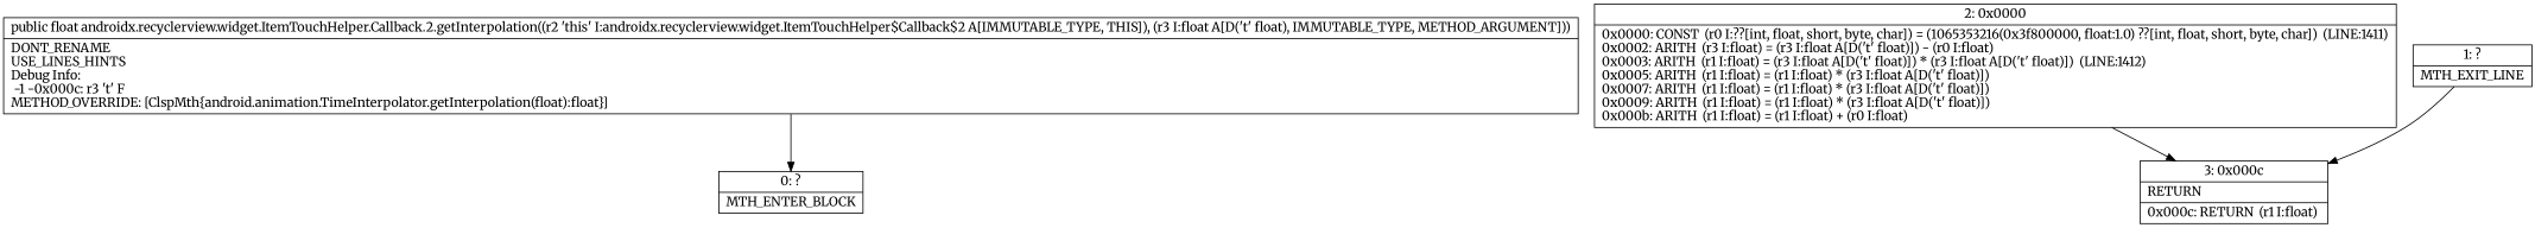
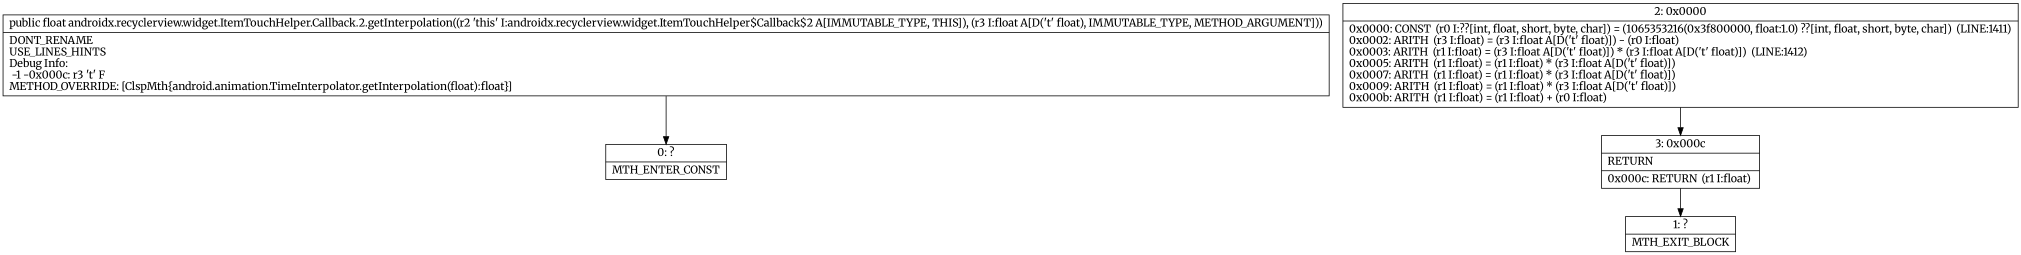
  digraph {
    fontname=Merriweather
    node [fontname=Merriweather shape=record]
    edge [fontname=Merriweather]
-   n1 [label="{0\:\ ?|MTH_ENTER_BLOCK\l}"]
+   n1 [label="{0\:\ ?|MTH_ENTER_CONST\l}"]
    n2 [label="{2\:\ 0x0000|0x0000: CONST  (r0 I:??[int, float, short, byte, char]) = (1065353216(0x3f800000, float:1.0) ??[int, float, short, byte, char])  (LINE:1411)\l0x0002: ARITH  (r3 I:float) = (r3 I:float A[D('t' float)]) \- (r0 I:float) \l0x0003: ARITH  (r1 I:float) = (r3 I:float A[D('t' float)]) * (r3 I:float A[D('t' float)])  (LINE:1412)\l0x0005: ARITH  (r1 I:float) = (r1 I:float) * (r3 I:float A[D('t' float)]) \l0x0007: ARITH  (r1 I:float) = (r1 I:float) * (r3 I:float A[D('t' float)]) \l0x0009: ARITH  (r1 I:float) = (r1 I:float) * (r3 I:float A[D('t' float)]) \l0x000b: ARITH  (r1 I:float) = (r1 I:float) + (r0 I:float) \l}"]
    n3 [label="{3\:\ 0x000c|RETURN\l|0x000c: RETURN  (r1 I:float) \l}"]
-   n4 [label="{1\:\ ?|MTH_EXIT_LINE\l}"]
+   n4 [label="{1\:\ ?|MTH_EXIT_BLOCK\l}"]
    n5 [label="{public float androidx.recyclerview.widget.ItemTouchHelper.Callback.2.getInterpolation((r2 'this' I:androidx.recyclerview.widget.ItemTouchHelper$Callback$2 A[IMMUTABLE_TYPE, THIS]), (r3 I:float A[D('t' float), IMMUTABLE_TYPE, METHOD_ARGUMENT]))  | DONT_RENAME\lUSE_LINES_HINTS\lDebug Info:\l  \-1 \-0x000c: r3 't' F\lMETHOD_OVERRIDE: [ClspMth\{android.animation.TimeInterpolator.getInterpolation(float):float\}]\l}"]
    n2 -> n3
-   n4 -> n3
+   n3 -> n4
    n5 -> n1
  }
